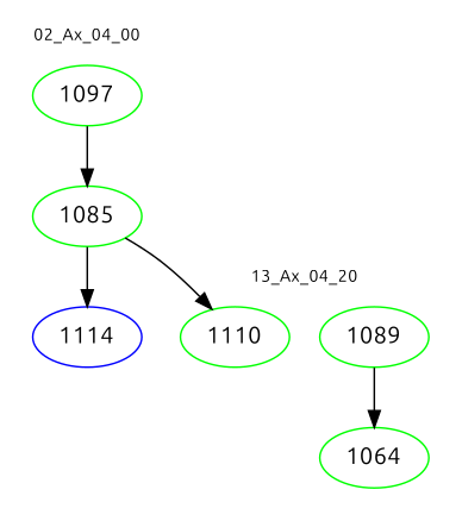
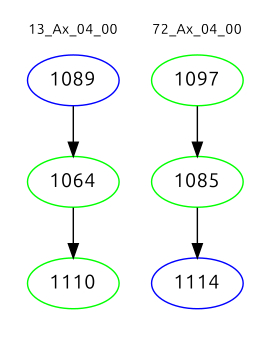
  digraph {
    fontname=Ubuntu
    node [color=green fontname=Ubuntu]
    edge [color=black fontname=Ubuntu]
-   n1 [label=1089]
+   n1 [color=blue label=1089]
    n2 [label=1064]
    n3 [label=1110]
    n4 [label=1097]
    n5 [label=1085]
    n6 [color=blue label=1114]
    subgraph cluster_1 {
      color=white
      fontsize=10
-     label="13_Ax_04_20"
+     label="13_Ax_04_00"
      n1
      n2
      n3
    }
    subgraph cluster_2 {
      color=white
      fontsize=10
-     label="02_Ax_04_00"
+     label="72_Ax_04_00"
      n4
      n5
      n6
    }
    n1 -> n2
-   n5 -> n3
+   n2 -> n3
    n4 -> n5
    n5 -> n6
  }
